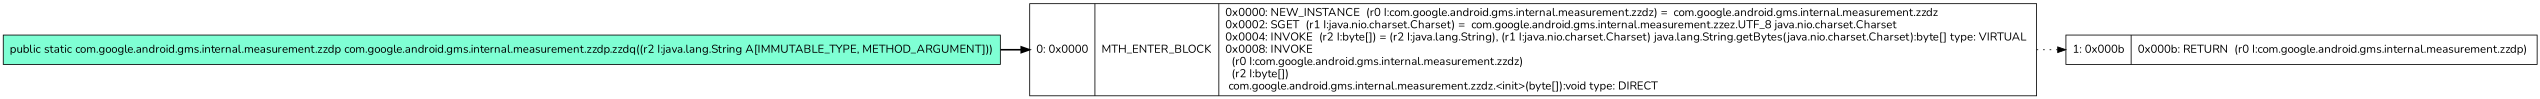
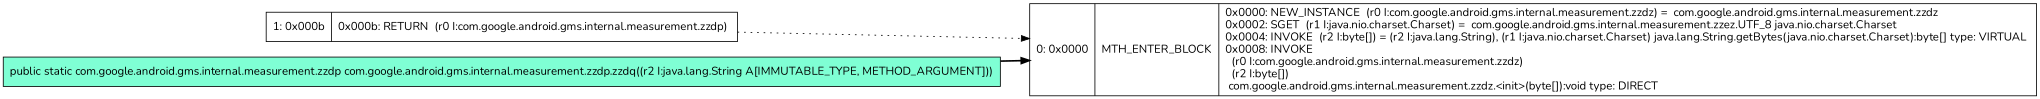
  digraph {
    rankdir=LR
    fontname=Nunito
    node [shape=record style=filled fillcolor=white fontname=Nunito]
    edge [fontname=Nunito]
    n1 [label="{0\:\ 0x0000|MTH_ENTER_BLOCK\l|0x0000: NEW_INSTANCE  (r0 I:com.google.android.gms.internal.measurement.zzdz) =  com.google.android.gms.internal.measurement.zzdz \l0x0002: SGET  (r1 I:java.nio.charset.Charset) =  com.google.android.gms.internal.measurement.zzez.UTF_8 java.nio.charset.Charset \l0x0004: INVOKE  (r2 I:byte[]) = (r2 I:java.lang.String), (r1 I:java.nio.charset.Charset) java.lang.String.getBytes(java.nio.charset.Charset):byte[] type: VIRTUAL \l0x0008: INVOKE  \l  (r0 I:com.google.android.gms.internal.measurement.zzdz)\l  (r2 I:byte[])\l com.google.android.gms.internal.measurement.zzdz.\<init\>(byte[]):void type: DIRECT \l}"]
    n2 [label="{1\:\ 0x000b|0x000b: RETURN  (r0 I:com.google.android.gms.internal.measurement.zzdp) \l}"]
    n3 [label="{public static com.google.android.gms.internal.measurement.zzdp com.google.android.gms.internal.measurement.zzdp.zzdq((r2 I:java.lang.String A[IMMUTABLE_TYPE, METHOD_ARGUMENT])) }" fillcolor=aquamarine]
-   n1 -> n2 [style=dotted]
+   n2 -> n1 [style=dotted]
    n3 -> n1 [style=bold]
  }
